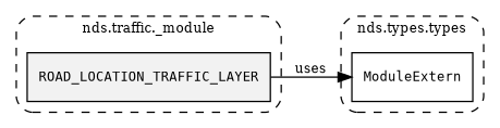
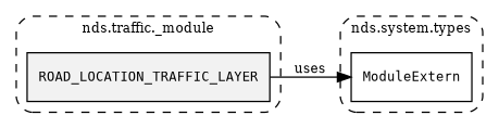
  digraph {
    fontsize=10
    rankdir=LR
    node [fontsize=10 shape=box]
    n1 [fillcolor="#0000000D" label=<<font face="monospace"><table align="center" border="0" cellspacing="0" cellpadding="0"><tr><td href="../../../content/packages/nds.traffic._module.html#Constant-ROAD_LOCATION_TRAFFIC_LAYER" title="Constant defined in nds.traffic._module">ROAD_LOCATION_TRAFFIC_LAYER</td></tr></table></font>> style=filled]
    n2 [label=<<font face="monospace"><table align="center" border="0" cellspacing="0" cellpadding="0"><tr><td href="../../../content/packages/nds.system.types.html#Subtype-ModuleExtern" title="Subtype defined in nds.system.types">ModuleExtern</td></tr></table></font>>]
    subgraph cluster_1 {
      label="nds.traffic._module"
      style="dashed, rounded"
      n1
    }
    subgraph cluster_2 {
-     label="nds.types.types"
+     label="nds.system.types"
      style="dashed, rounded"
      n2
    }
    n1 -> n2 [fontsize=10 label=uses]
  }
